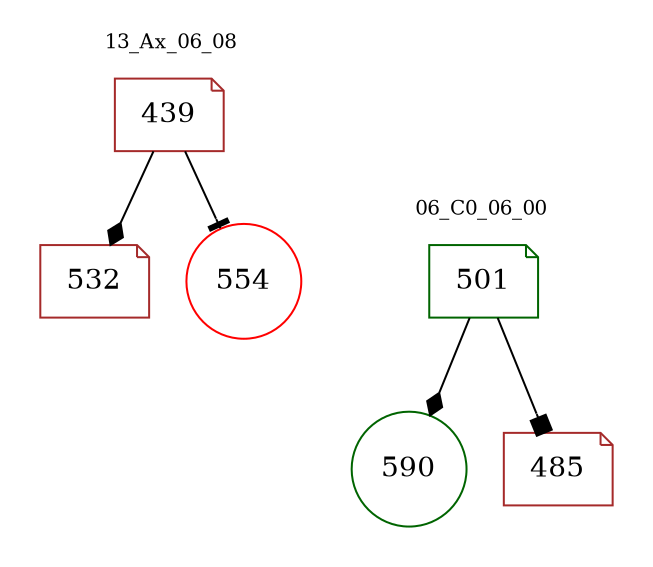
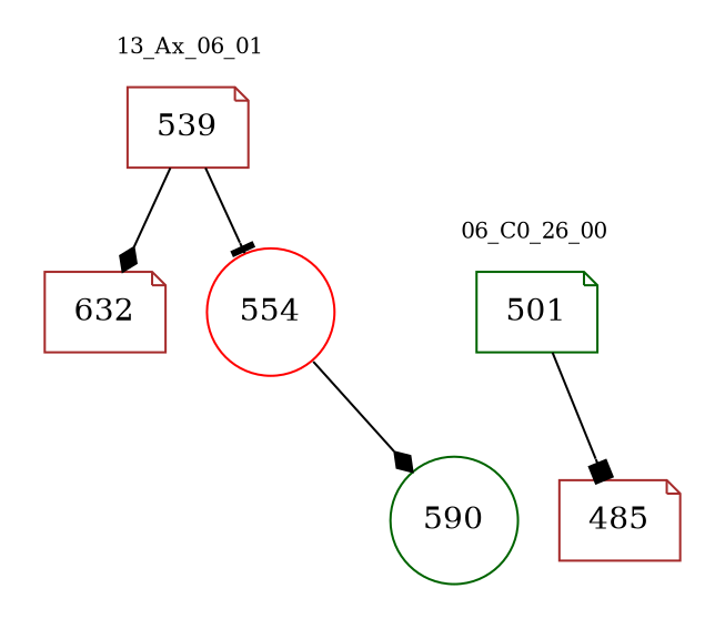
  digraph {
    node [color=brown shape=note]
    edge [arrowhead=diamond color=black]
-   n1 [label=439]
-   n2 [label=532]
+   n1 [label=539]
+   n2 [label=632]
    n3 [color=red label=554 shape=circle]
    n4 [color=darkgreen label=501]
    n5 [label=485]
    n6 [color=darkgreen label=590 shape=circle]
    subgraph cluster_1 {
      color=white
      fontsize=10
-     label="13_Ax_06_08"
+     label="13_Ax_06_01"
      n1
      n2
      n3
    }
    subgraph cluster_2 {
      color=white
      fontsize=10
-     label="06_C0_06_00"
+     label="06_C0_26_00"
      n4
      n5
      n6
    }
    n1 -> n2
    n1 -> n3 [arrowhead=tee]
    n4 -> n5 [arrowhead=box]
-   n4 -> n6
+   n3 -> n6
  }
